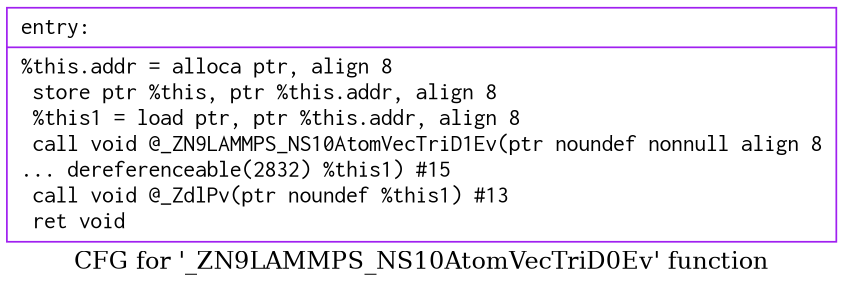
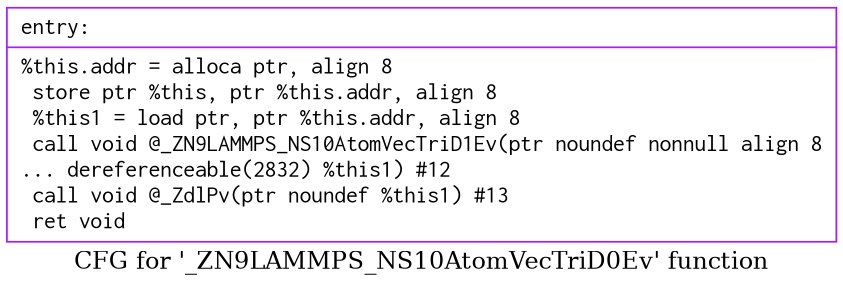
  digraph {
    label="CFG for '_ZN9LAMMPS_NS10AtomVecTriD0Ev' function"
-   n1 [color=purple fillcolor=white fontname=Courier label="{entry:\l|  %this.addr = alloca ptr, align 8\l  store ptr %this, ptr %this.addr, align 8\l  %this1 = load ptr, ptr %this.addr, align 8\l  call void @_ZN9LAMMPS_NS10AtomVecTriD1Ev(ptr noundef nonnull align 8\l... dereferenceable(2832) %this1) #15\l  call void @_ZdlPv(ptr noundef %this1) #13\l  ret void\l}" shape=record style=filled]
+   n1 [color=purple fillcolor=white fontname=Courier label="{entry:\l|  %this.addr = alloca ptr, align 8\l  store ptr %this, ptr %this.addr, align 8\l  %this1 = load ptr, ptr %this.addr, align 8\l  call void @_ZN9LAMMPS_NS10AtomVecTriD1Ev(ptr noundef nonnull align 8\l... dereferenceable(2832) %this1) #12\l  call void @_ZdlPv(ptr noundef %this1) #13\l  ret void\l}" shape=record style=filled]
  }
